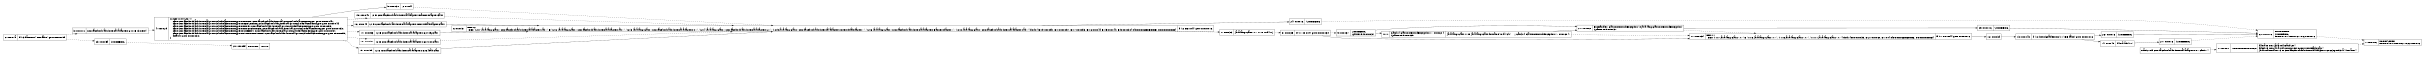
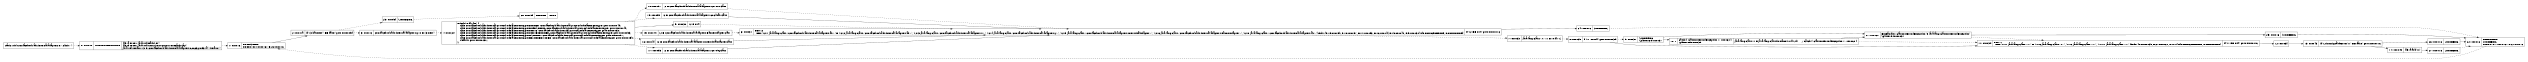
  digraph {
    rankdir=LR
    node [shape=record]
    edge [style=dashed]
-   n1 [label="{0\:\ 0x0000|MTH_ENTER_BLOCK\l|f451a = new java.util.HashSet()\lf452b = new java.util.concurrent.ConcurrentHashMap()\ljava.util.Iterator r3 = com.facebook.ads.internal.adapters.C0663g.m537a().iterator()\l}"]
+   n1 [label="{0\:\ 0x0000|MTH_ENTER_INLINE\l|f451a = new java.util.HashSet()\lf452b = new java.util.concurrent.ConcurrentHashMap()\ljava.util.Iterator r3 = com.facebook.ads.internal.adapters.C0663g.m537a().iterator()\l}"]
    n2 [label="{1\:\ 0x0016|LOOP_START\lLOOP:0: B:1:0x0016\-\>B:22:0x0016\l}"]
    n3 [label="{2\:\ 0x001a|if (r3.hasNext() == false) goto L_0x005f\l}"]
    n4 [label="{3\:\ 0x001c|com.facebook.ads.internal.adapters.g r0 = r3.next()\l}"]
    n5 [label="{23\:\ 0x005f|SYNTHETIC\l}"]
    n6 [label="{4\:\ 0x002d|switch(r0.f474m) \{\l    case com.facebook.ads.internal.protocol.AdPlacementType.BANNER :com.facebook.ads.internal.protocol.AdPlacementType: goto L_0x004b;\l    case com.facebook.ads.internal.protocol.AdPlacementType.INTERSTITIAL :com.facebook.ads.internal.protocol.AdPlacementType: goto L_0x004f;\l    case com.facebook.ads.internal.protocol.AdPlacementType.NATIVE :com.facebook.ads.internal.protocol.AdPlacementType: goto L_0x0053;\l    case com.facebook.ads.internal.protocol.AdPlacementType.NATIVE_BANNER :com.facebook.ads.internal.protocol.AdPlacementType: goto L_0x0053;\l    case com.facebook.ads.internal.protocol.AdPlacementType.INSTREAM :com.facebook.ads.internal.protocol.AdPlacementType: goto L_0x0057;\l    case com.facebook.ads.internal.protocol.AdPlacementType.REWARDED_VIDEO :com.facebook.ads.internal.protocol.AdPlacementType: goto L_0x005b;\l    default: goto L_0x0030;\l\}\l}"]
    n7 [label="{20\:\ 0x005f|RETURN\l|return\l}"]
    n8 [label="{5\:\ 0x0030|r2 = null\l}"]
    n9 [label="{15\:\ 0x004b|r2 = com.facebook.ads.internal.adapters.BannerAdapter.class\l}"]
    n10 [label="{16\:\ 0x004f|r2 = com.facebook.ads.internal.adapters.InterstitialAdapter.class\l}"]
    n11 [label="{17\:\ 0x0053|r2 = com.facebook.ads.internal.adapters.C0709y.class\l}"]
    n12 [label="{18\:\ 0x0057|r2 = com.facebook.ads.internal.adapters.C0700s.class\l}"]
    n13 [label="{19\:\ 0x005b|r2 = com.facebook.ads.internal.adapters.C0649ab.class\l}"]
    n14 [label="{6\:\ 0x0031|PHI: r2 \l  PHI: (r2v7 java.lang.Class\<com.facebook.ads.internal.adapters.ab\>) = (r2v2 java.lang.Class\<com.facebook.ads.internal.adapters.ab\>), (r2v3 java.lang.Class\<com.facebook.ads.internal.adapters.s\>), (r2v4 java.lang.Class\<com.facebook.ads.internal.adapters.y\>), (r2v5 java.lang.Class\<com.facebook.ads.internal.adapters.InterstitialAdapter\>), (r2v6 java.lang.Class\<com.facebook.ads.internal.adapters.BannerAdapter\>), (r2v8 java.lang.Class\<com.facebook.ads.internal.adapters.ab\>) binds: [B:19:0x005b, B:18:0x0057, B:17:0x0053, B:16:0x004f, B:15:0x004b, B:5:0x0030] A[DONT_GENERATE, DONT_INLINE]\l|if (r2 == null) goto L_0x0016\l}"]
    n15 [label="{7\:\ 0x0033|java.lang.Class\<?\> r1 = r0.f471j\l}"]
    n16 [label="{24\:\ 0x0016|SYNTHETIC\l}"]
    n17 [label="{8\:\ 0x0035|if (r1 != null) goto L_0x003d\l}"]
    n18 [label="{22\:\ 0x0016|ENTER_END\lSYNTHETIC\lLOOP:0: B:1:0x0016\-\>B:22:0x0016\l}"]
    n19 [label="{9\:\ 0x0037|SYNTHETIC\lSplitter:B:9:0x0037\l}"]
    n20 [label="{11\:\ 0x003d|PHI: r1 \l  PHI: (r1v7 java.lang.Class\<?\>) = (r1v6 java.lang.Class\<?\>), (r1v6 java.lang.Class\<?\>), (r1v11 java.lang.Class\<?\>) binds: [B:8:0x0035, B:21:0x0060, B:10:?] A[DONT_GENERATE, DONT_INLINE]\l|if (r1 == null) goto L_0x0016\l}"]
    n21 [label="{10\:\ ?|Catch:\{ ClassNotFoundException \-\> 0x0060 \}\lSplitter:B:9:0x0039\l|java.lang.Class r1 = java.lang.Class.forName(r0.f472k)     \/\/ Catch:\{ ClassNotFoundException \-\> 0x0060 \}\l}"]
    n22 [label="{21\:\ 0x0060|ExcHandler: ClassNotFoundException (e java.lang.ClassNotFoundException)\lSplitter:B:9:0x0037\l}"]
    n23 [label="{12\:\ 0x003f}"]
    n24 [label="{25\:\ 0x0016|SYNTHETIC\l}"]
    n25 [label="{13\:\ 0x0043|if (r2.isAssignableFrom(r1) == false) goto L_0x0016\l}"]
    n26 [label="{14\:\ 0x0045|f451a.add(r0)\l}"]
    n27 [label="{26\:\ 0x0016|SYNTHETIC\l}"]
    n28 [label="{27\:\ 0x0016|SYNTHETIC\l}"]
    n29 [label="{static void com.facebook.ads.internal.adapters.e.\<clinit\>() }"]
    n1 -> n2
+   n2 -> n3 [style=solid]
    n3 -> n4
    n3 -> n5
    n4 -> n6
    n5 -> n7
    n6 -> n8 [style=solid]
    n6 -> n9
    n6 -> n10
    n6 -> n11
    n6 -> n12
    n6 -> n13
    n8 -> n14
    n9 -> n14
    n10 -> n14 [style=solid]
    n11 -> n14 [style=solid]
    n12 -> n14
    n13 -> n14 [style=solid]
    n14 -> n15
    n14 -> n16 [style=solid]
    n15 -> n17
    n16 -> n18
    n17 -> n19
    n17 -> n20 [style=solid]
    n18 -> n2
    n19 -> n21 [style=solid]
    n19 -> n22 [style=solid]
    n20 -> n23 [style=solid]
    n21 -> n20
    n21 -> n22 [style=solid]
    n22 -> n20
    n22 -> n24 [style=solid]
    n23 -> n25 [style=solid]
    n24 -> n18 [style=solid]
    n25 -> n26 [style=solid]
    n25 -> n27 [style=solid]
    n26 -> n28 [style=solid]
    n27 -> n18 [style=solid]
    n28 -> n18
    n29 -> n1
  }
